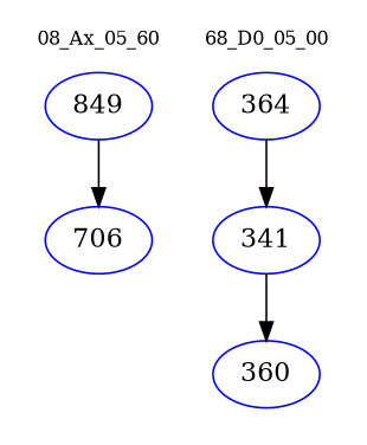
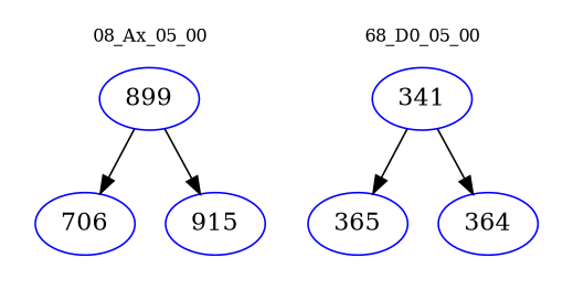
  digraph {
    node [color=blue]
    edge [color=black]
-   n1 [label=849]
+   n1 [label=899]
    n2 [label=706]
+   n3 [label=915]
    n4 [label=341]
-   n5 [label=360]
+   n5 [label=365]
    n6 [label=364]
    subgraph cluster_1 {
      color=white
      fontsize=10
-     label="08_Ax_05_60"
+     label="08_Ax_05_00"
      n1
      n2
+     n3
    }
    subgraph cluster_2 {
      color=white
      fontsize=10
      label="68_D0_05_00"
      n4
      n5
      n6
    }
    n1 -> n2
+   n1 -> n3
    n4 -> n5
-   n6 -> n4
+   n4 -> n6
  }
